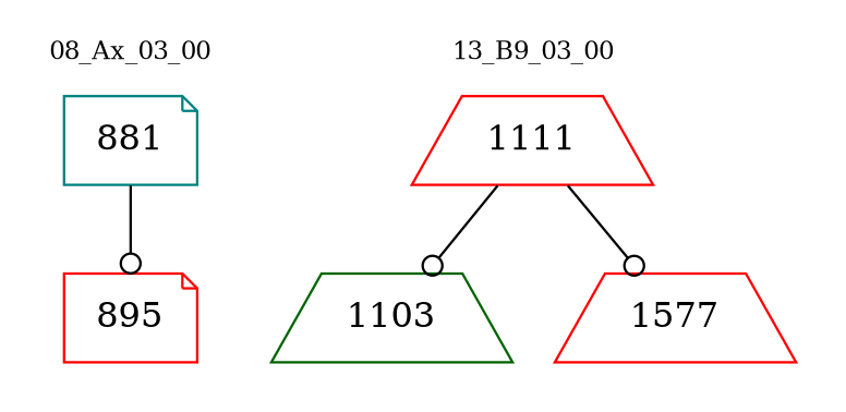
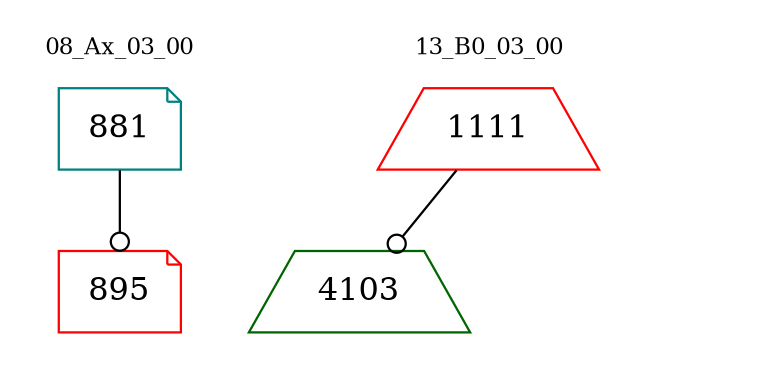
  digraph {
    node [color=red shape=trapezium]
    edge [arrowhead=odot color=black]
    n1 [color=teal label=881 shape=note]
    n2 [label=895 shape=note]
    n3 [label=1111]
-   n4 [color=darkgreen label=1103]
-   n5 [label=1577]
+   n4 [color=darkgreen label=4103]
    subgraph cluster_1 {
      color=white
      fontsize=10
      label="08_Ax_03_00"
      n1
      n2
    }
    subgraph cluster_2 {
      color=white
      fontsize=10
-     label="13_B9_03_00"
+     label="13_B0_03_00"
      n3
      n4
-     n5
    }
    n1 -> n2
    n3 -> n4
-   n3 -> n5
  }
